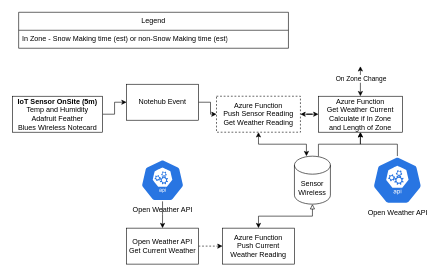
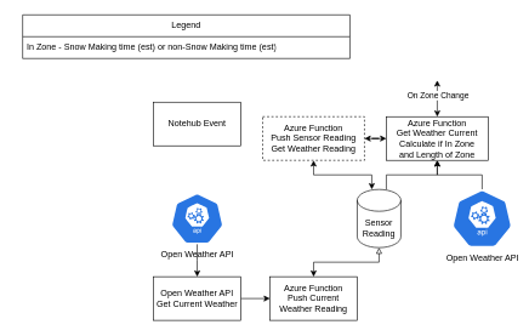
  <mxCell id="0" />
  <mxCell id="1" parent="0" />
- <mxCell id="2" value="" style="edgeStyle=orthogonalEdgeStyle;rounded=0;orthogonalLoop=1;jettySize=auto;html=1;" edge="1" parent="1" source="3" target="8"><mxGeometry relative="1" as="geometry" /></mxCell>
- <mxCell id="3" value="&lt;div&gt;&lt;b&gt;IoT Sensor OnSite (5m)&lt;br&gt;&lt;/b&gt;&lt;/div&gt;&lt;div&gt;Temp and Humidity&lt;/div&gt;&lt;div&gt;Adafruit Feather&lt;/div&gt;&lt;div&gt;Blues Wireless Notecard&lt;br&gt;&lt;/div&gt;" style="rounded=0;whiteSpace=wrap;html=1;" vertex="1" parent="1"><mxGeometry x="20" y="160" width="150" height="60" as="geometry" /></mxCell>
- <mxCell id="4" value="" style="edgeStyle=orthogonalEdgeStyle;rounded=0;orthogonalLoop=1;jettySize=auto;html=1;dashed=1;" edge="1" parent="1" source="6" target="14"><mxGeometry relative="1" as="geometry" /></mxCell>
+ <mxCell id="4" value="" style="edgeStyle=orthogonalEdgeStyle;rounded=0;orthogonalLoop=1;jettySize=auto;html=1;" edge="1" parent="1" source="6" target="14"><mxGeometry relative="1" as="geometry" /></mxCell>
  <mxCell id="5" value="" style="edgeStyle=orthogonalEdgeStyle;rounded=0;orthogonalLoop=1;jettySize=auto;html=1;startArrow=classic;startFill=1;endArrow=none;endFill=0;" edge="1" parent="1" source="6" target="21"><mxGeometry relative="1" as="geometry" /></mxCell>
  <mxCell id="6" value="&lt;div&gt;Open Weather API&lt;/div&gt;&lt;div&gt;Get Current Weather&lt;br&gt;&lt;/div&gt;" style="rounded=0;whiteSpace=wrap;html=1;" vertex="1" parent="1"><mxGeometry x="210" y="380" width="120" height="60" as="geometry" /></mxCell>
- <mxCell id="7" value="" style="edgeStyle=orthogonalEdgeStyle;rounded=0;orthogonalLoop=1;jettySize=auto;html=1;" edge="1" parent="1" source="8" target="11"><mxGeometry relative="1" as="geometry" /></mxCell>
  <mxCell id="8" value="Notehub Event" style="rounded=0;whiteSpace=wrap;html=1;" vertex="1" parent="1"><mxGeometry x="210" y="140" width="120" height="60" as="geometry" /></mxCell>
  <mxCell id="9" value="" style="edgeStyle=orthogonalEdgeStyle;rounded=0;orthogonalLoop=1;jettySize=auto;html=1;startArrow=classic;startFill=1;" edge="1" parent="1" source="11" target="12"><mxGeometry relative="1" as="geometry"><Array as="points"><mxPoint x="430" y="240" /><mxPoint x="510" y="240" /></Array></mxGeometry></mxCell>
  <mxCell id="10" value="" style="edgeStyle=orthogonalEdgeStyle;rounded=0;orthogonalLoop=1;jettySize=auto;html=1;startArrow=classic;startFill=1;" edge="1" parent="1" source="11" target="20"><mxGeometry relative="1" as="geometry" /></mxCell>
  <mxCell id="11" value="&lt;div&gt;Azure Function&lt;/div&gt;&lt;div&gt;Push Sensor Reading&lt;/div&gt;&lt;div&gt;Get Weather Reading&lt;br&gt;&lt;/div&gt;" style="rounded=0;whiteSpace=wrap;html=1;dashed=1;" vertex="1" parent="1"><mxGeometry x="360" y="160" width="140" height="60" as="geometry" /></mxCell>
- <mxCell id="12" value="&lt;div&gt;Sensor&lt;/div&gt;&lt;div&gt;Wireless&lt;br&gt;&lt;/div&gt;" style="shape=cylinder3;whiteSpace=wrap;html=1;boundedLbl=1;backgroundOutline=1;size=15;" vertex="1" parent="1"><mxGeometry x="490" y="260" width="60" height="80" as="geometry" /></mxCell>
+ <mxCell id="12" value="&lt;div&gt;Sensor&lt;/div&gt;&lt;div&gt;Reading&lt;br&gt;&lt;/div&gt;" style="shape=cylinder3;whiteSpace=wrap;html=1;boundedLbl=1;backgroundOutline=1;size=15;" vertex="1" parent="1"><mxGeometry x="490" y="260" width="60" height="80" as="geometry" /></mxCell>
  <mxCell id="13" value="" style="edgeStyle=orthogonalEdgeStyle;rounded=0;orthogonalLoop=1;jettySize=auto;html=1;endArrow=block;endFill=0;startArrow=classic;startFill=1;" edge="1" parent="1" source="14" target="12"><mxGeometry relative="1" as="geometry" /></mxCell>
  <mxCell id="14" value="&lt;div&gt;Azure Function&lt;/div&gt;&lt;div&gt;Push Current Weather Reading&lt;br&gt;&lt;/div&gt;" style="rounded=0;whiteSpace=wrap;html=1;" vertex="1" parent="1"><mxGeometry x="370" y="380" width="120" height="60" as="geometry" /></mxCell>
  <mxCell id="15" value="" style="shape=image;html=1;verticalAlign=top;verticalLabelPosition=bottom;labelBackgroundColor=#ffffff;imageAspect=0;aspect=fixed;image=https://cdn1.iconfinder.com/data/icons/communication-icons-10/750/Untitled-1-09-128.png" vertex="1" parent="1"><mxGeometry x="555" y="20" width="90" height="90" as="geometry" /></mxCell>
  <mxCell id="16" value="" style="edgeStyle=orthogonalEdgeStyle;rounded=0;orthogonalLoop=1;jettySize=auto;html=1;startArrow=classic;startFill=1;" edge="1" parent="1" source="20" target="15"><mxGeometry relative="1" as="geometry" /></mxCell>
  <mxCell id="17" value="On Zone Change" style="edgeLabel;html=1;align=center;verticalAlign=middle;resizable=0;points=[];" vertex="1" connectable="0" parent="16"><mxGeometry x="-0.232" relative="1" as="geometry"><mxPoint y="-11" as="offset" /></mxGeometry></mxCell>
  <mxCell id="18" value="" style="edgeStyle=orthogonalEdgeStyle;rounded=0;orthogonalLoop=1;jettySize=auto;html=1;startArrow=classic;startFill=1;endArrow=none;endFill=0;" edge="1" parent="1" source="20" target="22"><mxGeometry relative="1" as="geometry" /></mxCell>
  <mxCell id="19" style="edgeStyle=orthogonalEdgeStyle;rounded=0;orthogonalLoop=1;jettySize=auto;html=1;startArrow=classic;startFill=1;endArrow=none;endFill=0;" edge="1" parent="1" source="20" target="12"><mxGeometry relative="1" as="geometry"><Array as="points"><mxPoint x="600" y="240" /><mxPoint x="530" y="240" /></Array></mxGeometry></mxCell>
  <mxCell id="20" value="&lt;div&gt;Azure Function&lt;/div&gt;&lt;div&gt;Get Weather Current&lt;/div&gt;&lt;div&gt;Calculate if In Zone&lt;/div&gt;&lt;div&gt;and Length of Zone&lt;br&gt;&lt;/div&gt;" style="rounded=0;whiteSpace=wrap;html=1;" vertex="1" parent="1"><mxGeometry x="530" y="160" width="140" height="60" as="geometry" /></mxCell>
  <mxCell id="21" value="Open Weather API" style="sketch=0;html=1;dashed=0;whitespace=wrap;fillColor=#2875E2;strokeColor=#ffffff;points=[[0.005,0.63,0],[0.1,0.2,0],[0.9,0.2,0],[0.5,0,0],[0.995,0.63,0],[0.72,0.99,0],[0.5,1,0],[0.28,0.99,0]];verticalLabelPosition=bottom;align=center;verticalAlign=top;shape=mxgraph.kubernetes.icon;prIcon=api" vertex="1" parent="1"><mxGeometry x="233.54" y="265" width="72.92" height="70" as="geometry" /></mxCell>
  <mxCell id="22" value="Open Weather API" style="sketch=0;html=1;dashed=0;whitespace=wrap;fillColor=#2875E2;strokeColor=#ffffff;points=[[0.005,0.63,0],[0.1,0.2,0],[0.9,0.2,0],[0.5,0,0],[0.995,0.63,0],[0.72,0.99,0],[0.5,1,0],[0.28,0.99,0]];verticalLabelPosition=bottom;align=center;verticalAlign=top;shape=mxgraph.kubernetes.icon;prIcon=api" vertex="1" parent="1"><mxGeometry x="620" y="260" width="83.34" height="80" as="geometry" /></mxCell>
  <mxCell id="23" value="Legend" style="swimlane;fontStyle=0;childLayout=stackLayout;horizontal=1;startSize=30;horizontalStack=0;resizeParent=1;resizeParentMax=0;resizeLast=0;collapsible=1;marginBottom=0;whiteSpace=wrap;html=1;arcSize=15;" vertex="1" parent="1"><mxGeometry x="30" y="20" width="450" height="60" as="geometry" /></mxCell>
  <mxCell id="24" value="In Zone - Snow Making time (est) or non-Snow Making time (est) " style="text;strokeColor=none;fillColor=none;align=left;verticalAlign=middle;spacingLeft=4;spacingRight=4;overflow=hidden;points=[[0,0.5],[1,0.5]];portConstraint=eastwest;rotatable=0;whiteSpace=wrap;html=1;arcSize=15;" vertex="1" parent="23"><mxGeometry y="30" width="450" height="30" as="geometry" /></mxCell>
